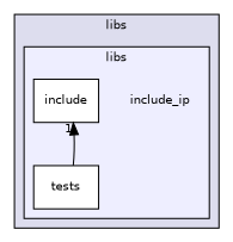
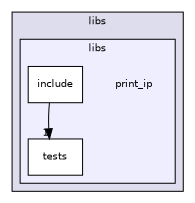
  digraph {
    compound=true
    node [fontname=Helvetica fontsize=10 shape=box fillcolor=white style=filled]
-   n1 [label=include_ip shape=plaintext fillcolor="" style=""]
+   n1 [label=print_ip shape=plaintext fillcolor="" style=""]
    n2 [label=include]
    n3 [label=tests]
    subgraph cluster_1 {
      bgcolor="#ddddee"
      fontname=Helvetica
      fontsize=10
      label=libs
      pencolor=black
      subgraph cluster_2 {
        bgcolor="#eeeeff"
        fontname=Helvetica
        fontsize=10
        pencolor=black
        n1
        n2
        n3
      }
    }
-   n3 -> n2 [headlabel=1 labeldistance=1.5 labelfontname=Helvetica labelfontsize=10]
+   n2 -> n3 [headlabel=1 labeldistance=1.5 labelfontname=Helvetica labelfontsize=10]
  }
